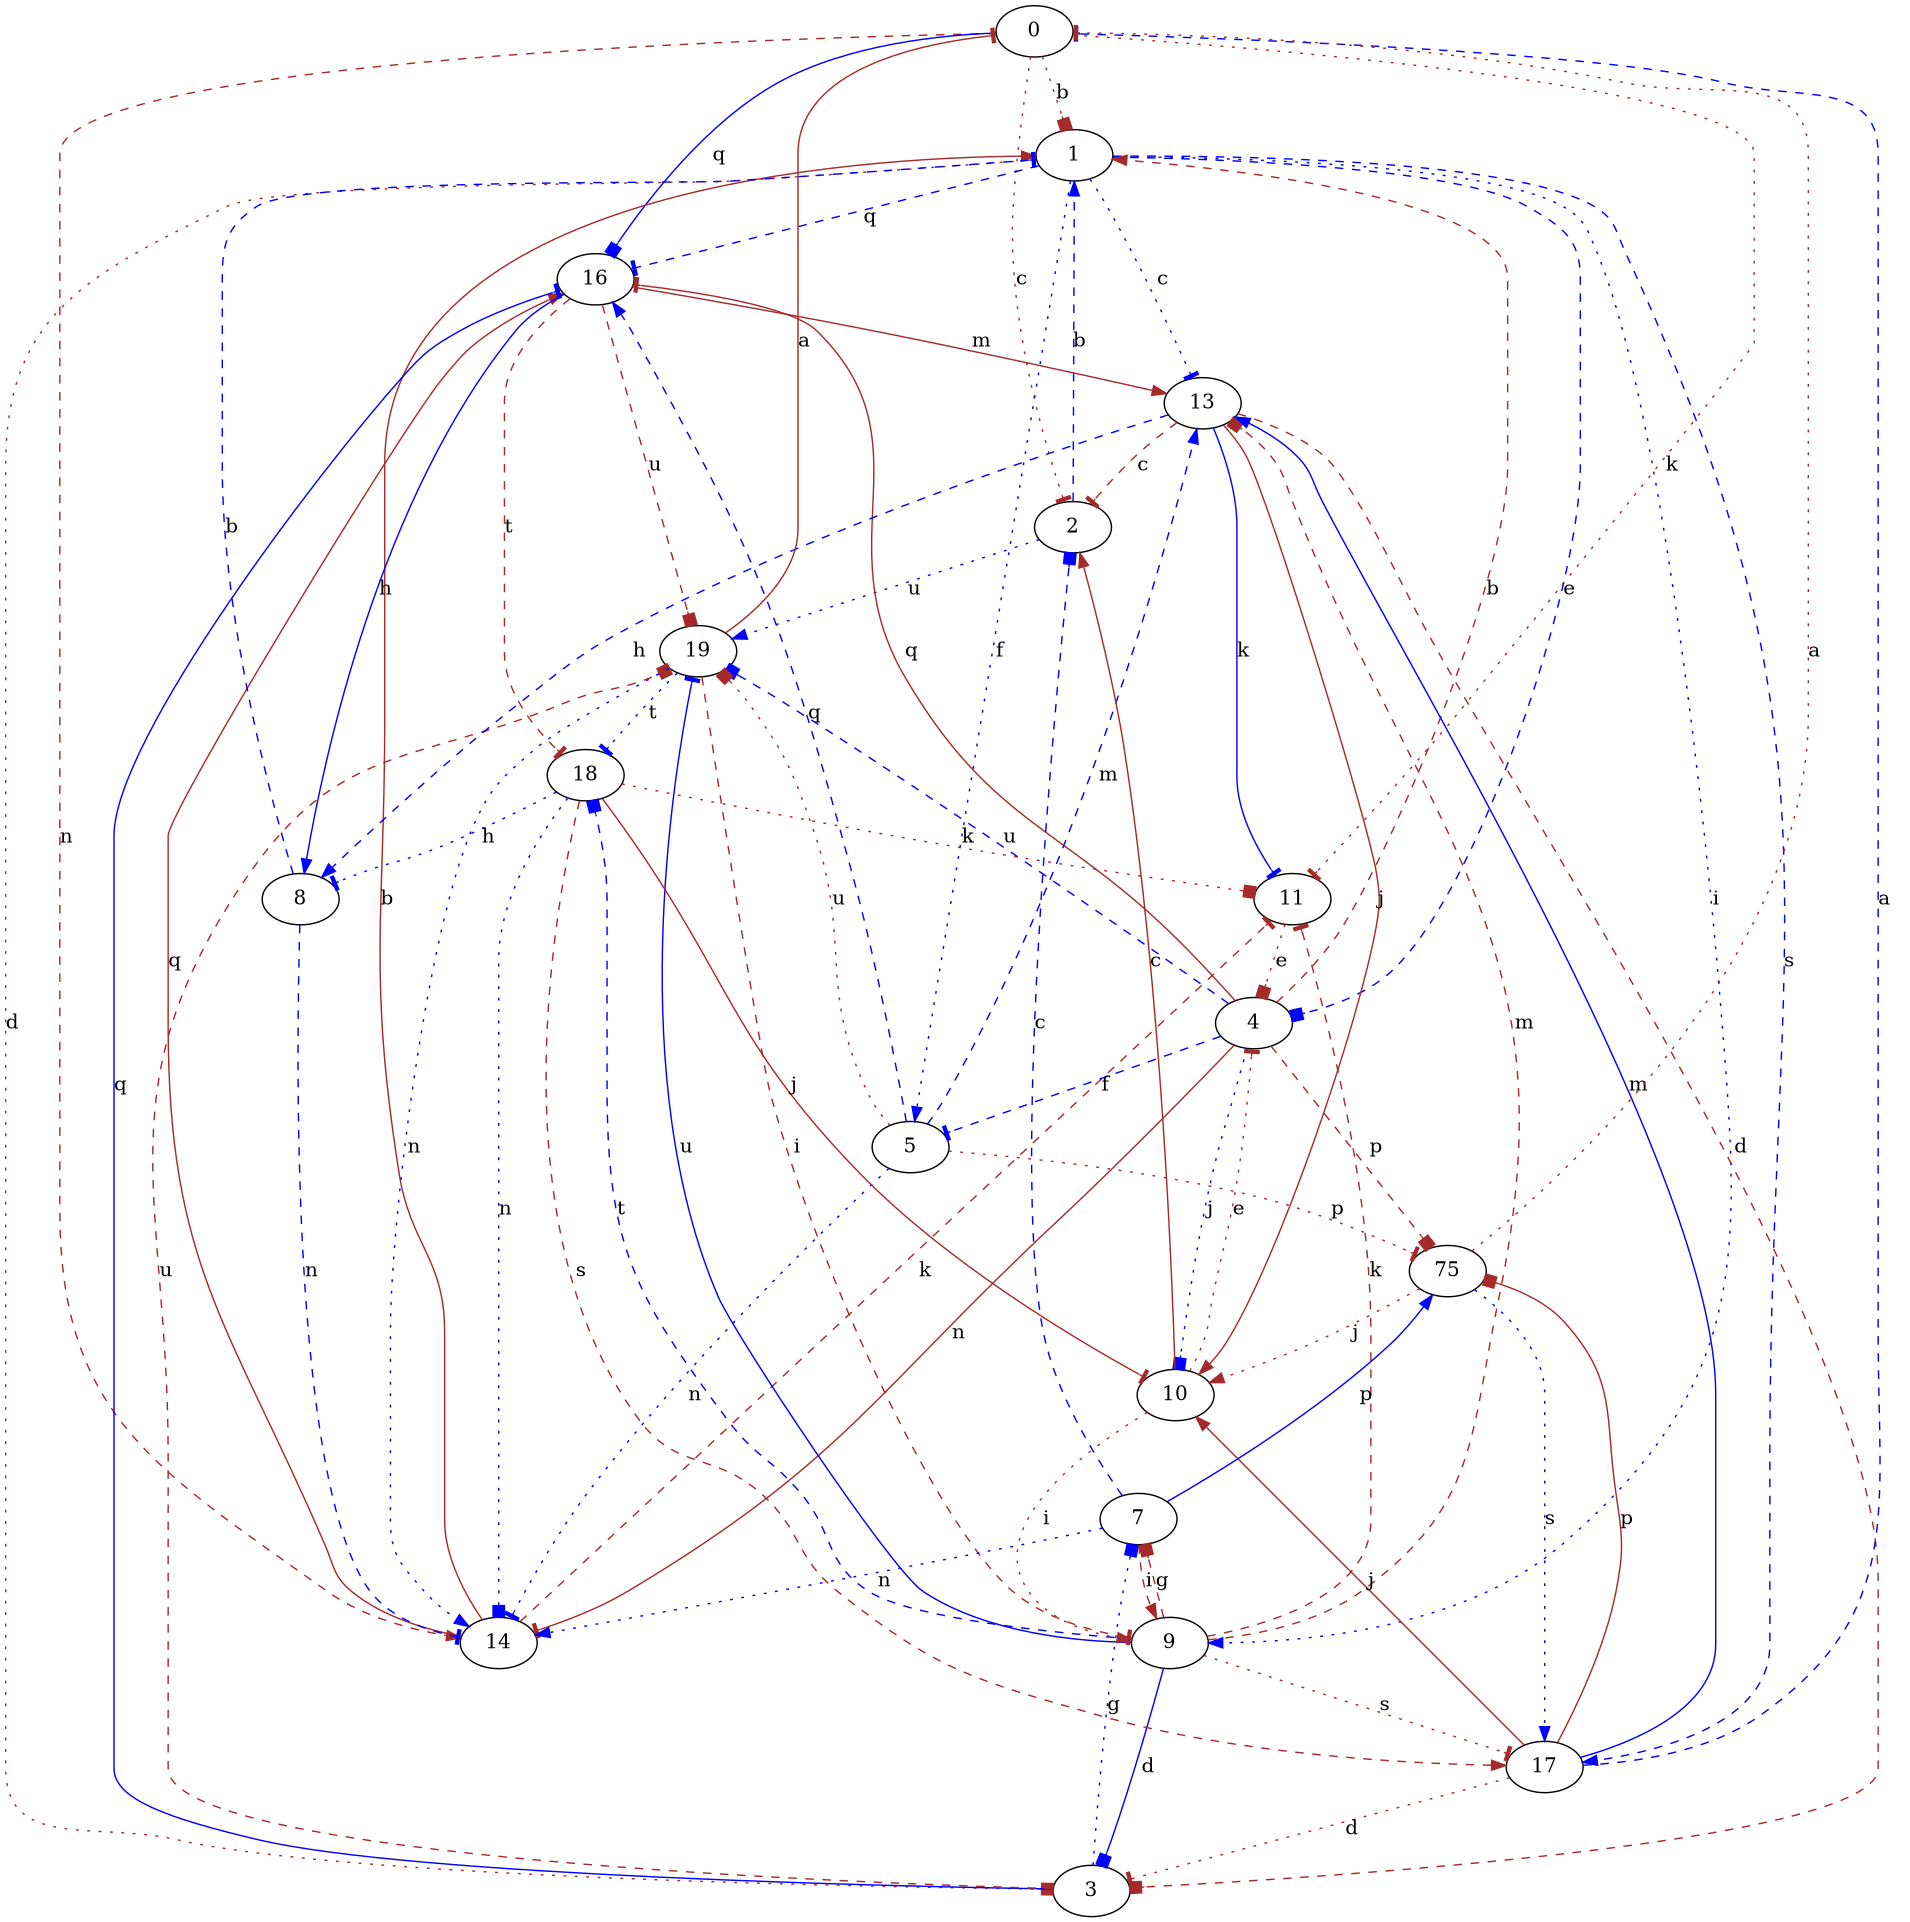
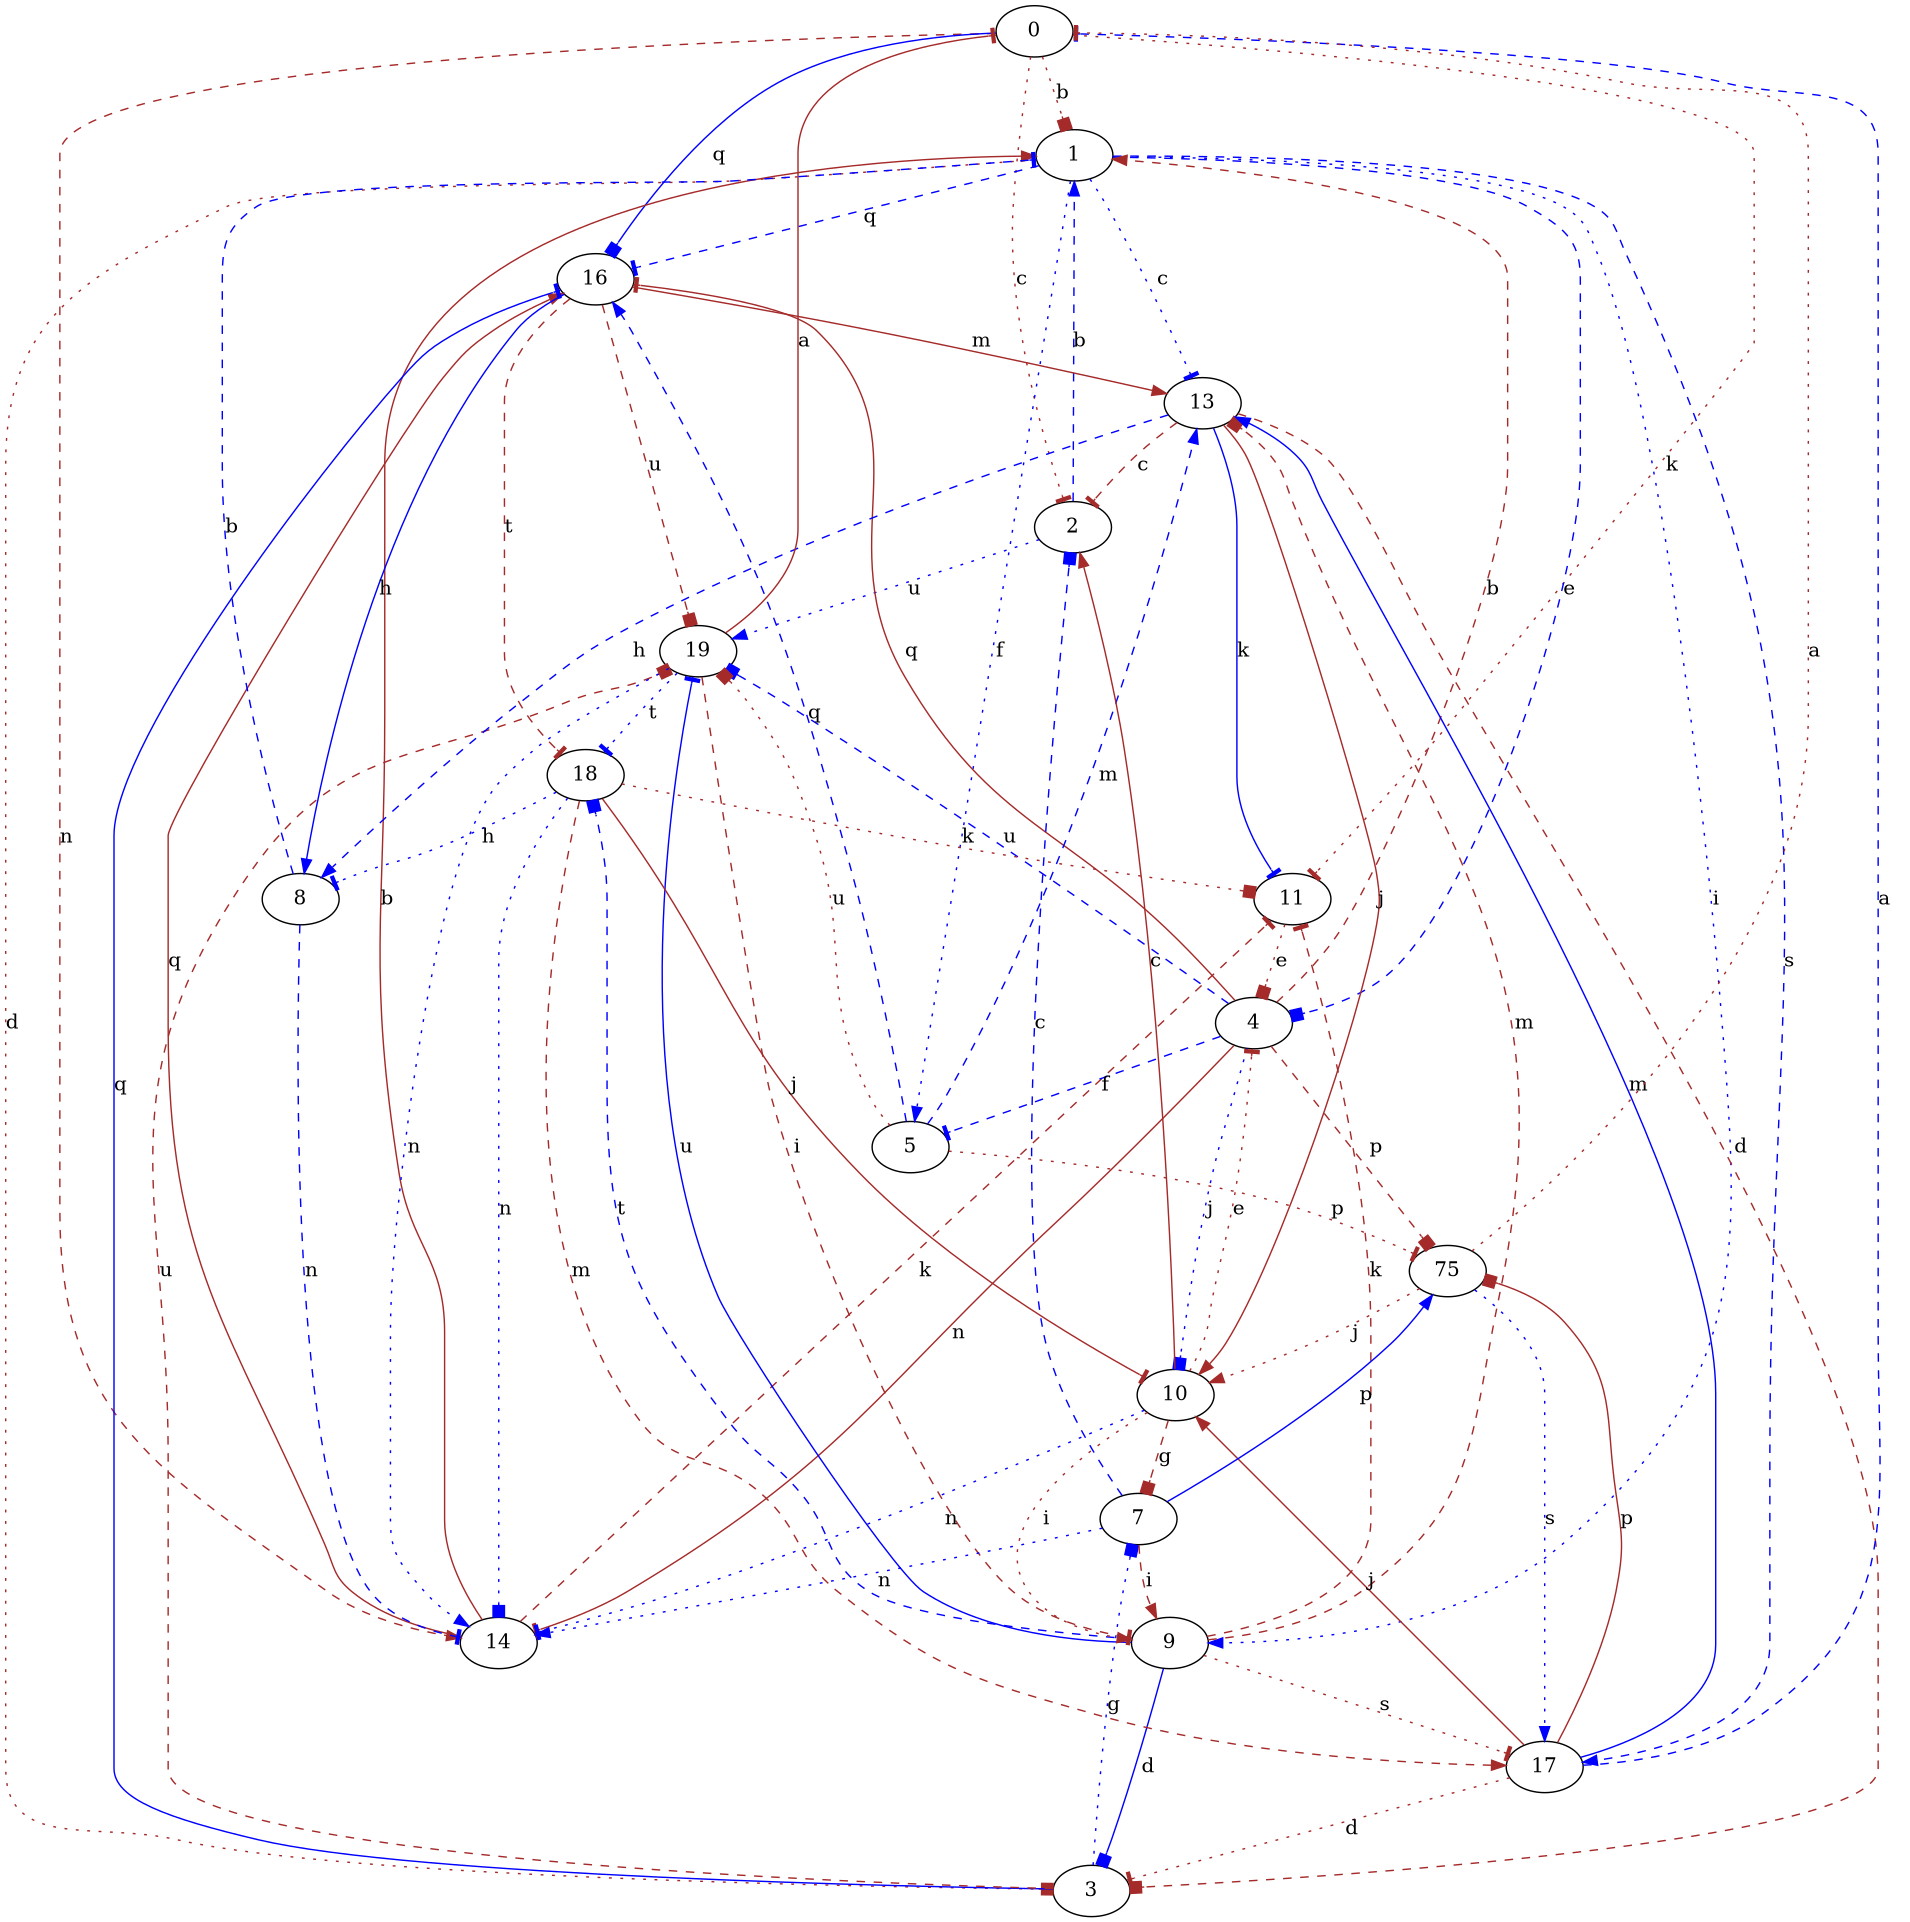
  strict digraph {
    edge [arrowhead=tee color=brown style=dashed]
    0
    1
    2
    11
    14
    16
    3
    4
    5
    9
    13
    17
    19
    8
    18
    7
    10
    n18 [label=75]
    0 -> 1 [arrowhead=box label=b style=dotted]
    0 -> 2 [label=c style=dotted]
    0 -> 11 [label=k style=dotted]
    0 -> 14 [arrowhead=normal label=n]
    0 -> 16 [arrowhead=box color=blue label=q style=solid]
    1 -> 16 [color=blue label=q]
    1 -> 3 [arrowhead=box label=d style=dotted]
    1 -> 4 [arrowhead=box color=blue label=e]
    1 -> 5 [arrowhead=normal color=blue label=f style=dotted]
    1 -> 9 [arrowhead=normal color=blue label=i style=dotted]
    1 -> 13 [color=blue label=c style=dotted]
    1 -> 17 [arrowhead=normal color=blue label=s]
    2 -> 1 [arrowhead=normal color=blue label=b]
    2 -> 19 [arrowhead=normal color=blue label=u style=dotted]
    11 -> 4 [arrowhead=box label=e style=dotted]
    14 -> 1 [arrowhead=normal label=b style=solid]
    14 -> 11 [label=k]
    14 -> 16 [arrowhead=normal label=q style=solid]
    16 -> 13 [arrowhead=normal label=m style=solid]
    16 -> 19 [arrowhead=box label=u]
    16 -> 8 [arrowhead=normal color=blue label=h style=solid]
    16 -> 18 [label=t]
    3 -> 16 [color=blue label=q style=solid]
    3 -> 19 [arrowhead=box label=u]
    3 -> 7 [arrowhead=box color=blue label=g style=dotted]
    4 -> 1 [arrowhead=normal label=b]
    4 -> 14 [label=n style=solid]
    4 -> 16 [label=q style=solid]
    4 -> 5 [color=blue label=f]
    4 -> 19 [arrowhead=box color=blue label=u]
    4 -> 10 [arrowhead=box color=blue label=j style=dotted]
    4 -> n18 [arrowhead=box label=p]
-   5 -> 14 [color=blue label=n style=dotted]
+   10 -> 14 [color=blue label=n style=dotted]
    5 -> 16 [arrowhead=normal color=blue label=q]
    5 -> 13 [arrowhead=normal color=blue label=m]
    5 -> 19 [arrowhead=box label=u style=dotted]
    5 -> n18 [label=p style=dotted]
    9 -> 11 [label=k]
    9 -> 3 [arrowhead=box color=blue label=d style=solid]
    9 -> 13 [arrowhead=box label=m]
    9 -> 17 [label=s style=dotted]
    9 -> 19 [color=blue label=u style=solid]
    9 -> 18 [arrowhead=box color=blue label=t]
-   9 -> 7 [arrowhead=box label=g]
+   10 -> 7 [arrowhead=box label=g]
    13 -> 2 [label=c]
    13 -> 11 [color=blue label=k style=solid]
    13 -> 3 [arrowhead=box label=d]
    13 -> 8 [arrowhead=normal color=blue label=h]
    13 -> 10 [arrowhead=normal label=j style=solid]
    17 -> 0 [color=blue label=a]
    17 -> 3 [label=d style=dotted]
    17 -> 13 [arrowhead=normal color=blue label=m style=solid]
    17 -> 10 [arrowhead=normal label=j style=solid]
    17 -> n18 [arrowhead=box label=p style=solid]
    19 -> 0 [label=a style=solid]
    19 -> 14 [arrowhead=normal color=blue label=n style=dotted]
    19 -> 9 [label=i]
    19 -> 18 [color=blue label=t style=dotted]
    8 -> 1 [color=blue label=b]
    8 -> 14 [color=blue label=n]
    18 -> 11 [arrowhead=box label=k style=dotted]
    18 -> 14 [arrowhead=box color=blue label=n style=dotted]
-   18 -> 17 [arrowhead=normal label=s]
+   18 -> 17 [arrowhead=normal label=m]
    18 -> 8 [color=blue label=h style=dotted]
    18 -> 10 [label=j style=solid]
    7 -> 2 [arrowhead=box color=blue label=c]
    7 -> 14 [arrowhead=normal color=blue label=n style=dotted]
    7 -> 9 [arrowhead=normal label=i]
    7 -> n18 [arrowhead=normal color=blue label=p style=solid]
    10 -> 2 [arrowhead=normal label=c style=solid]
    10 -> 4 [label=e style=dotted]
    10 -> 9 [arrowhead=normal label=i style=dotted]
    n18 -> 0 [label=a style=dotted]
    n18 -> 17 [arrowhead=normal color=blue label=s style=dotted]
    n18 -> 10 [arrowhead=normal label=j style=dotted]
  }
